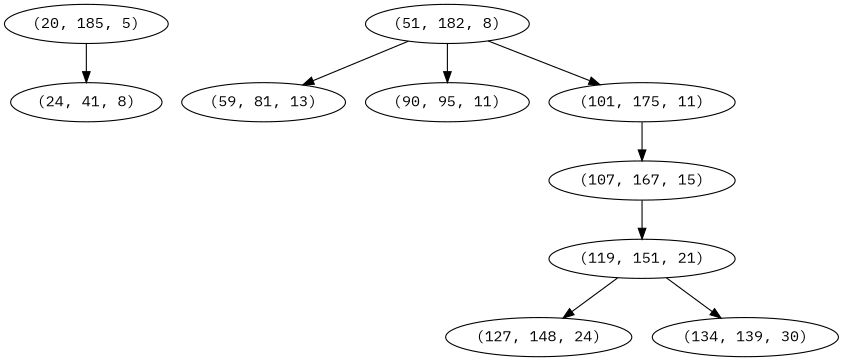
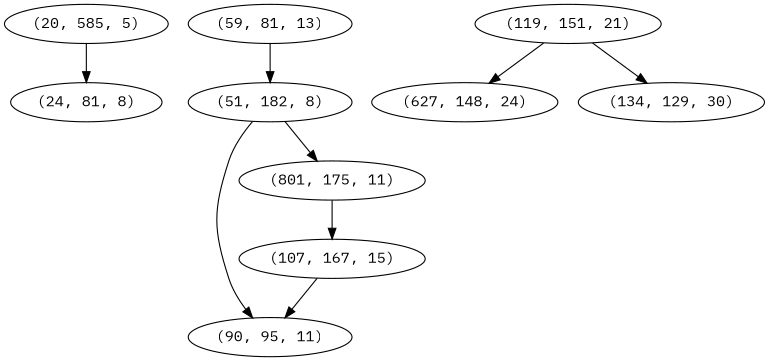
  digraph {
    fontname="IBM Plex Mono"
    node [fontname="IBM Plex Mono"]
    edge [fontname="IBM Plex Mono"]
-   "(20, 185, 5)"
-   "(24, 41, 8)"
+   "(20, 185, 5)" [label="(20, 585, 5)"]
+   "(24, 41, 8)" [label="(24, 81, 8)"]
    "(51, 182, 8)"
    "(59, 81, 13)"
    "(90, 95, 11)"
-   "(101, 175, 11)"
+   "(101, 175, 11)" [label="(801, 175, 11)"]
    n7 [label="(107, 167, 15)"]
    "(119, 151, 21)"
-   "(127, 148, 24)"
-   "(134, 139, 30)"
+   "(127, 148, 24)" [label="(627, 148, 24)"]
+   "(134, 139, 30)" [label="(134, 129, 30)"]
    "(20, 185, 5)" -> "(24, 41, 8)"
-   "(51, 182, 8)" -> "(59, 81, 13)"
+   "(59, 81, 13)" -> "(51, 182, 8)"
    "(51, 182, 8)" -> "(90, 95, 11)"
    "(51, 182, 8)" -> "(101, 175, 11)"
    "(101, 175, 11)" -> n7
-   n7 -> "(119, 151, 21)"
+   n7 -> "(90, 95, 11)"
    "(119, 151, 21)" -> "(127, 148, 24)"
    "(119, 151, 21)" -> "(134, 139, 30)"
  }
